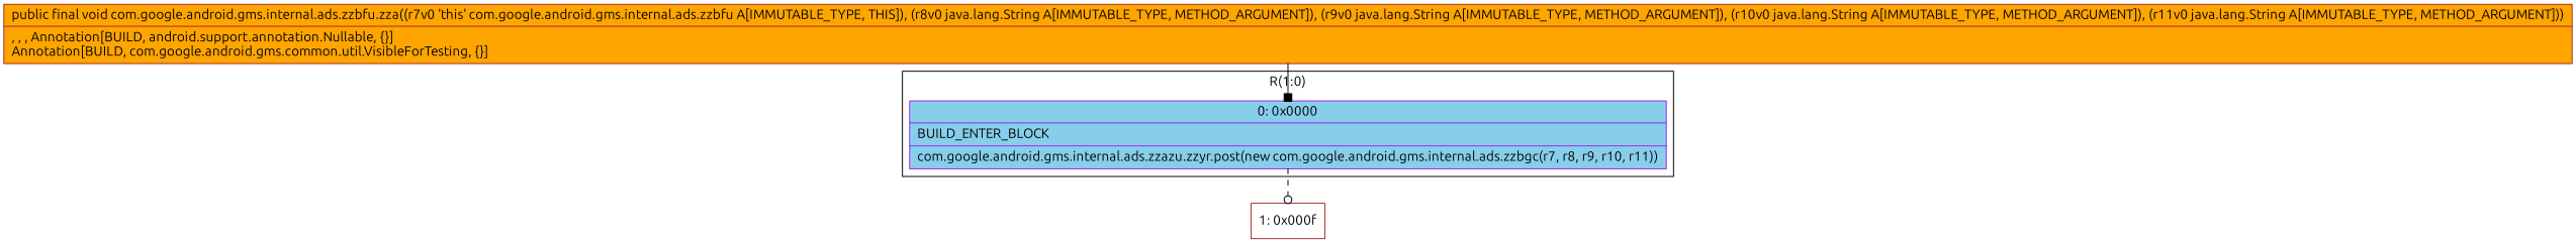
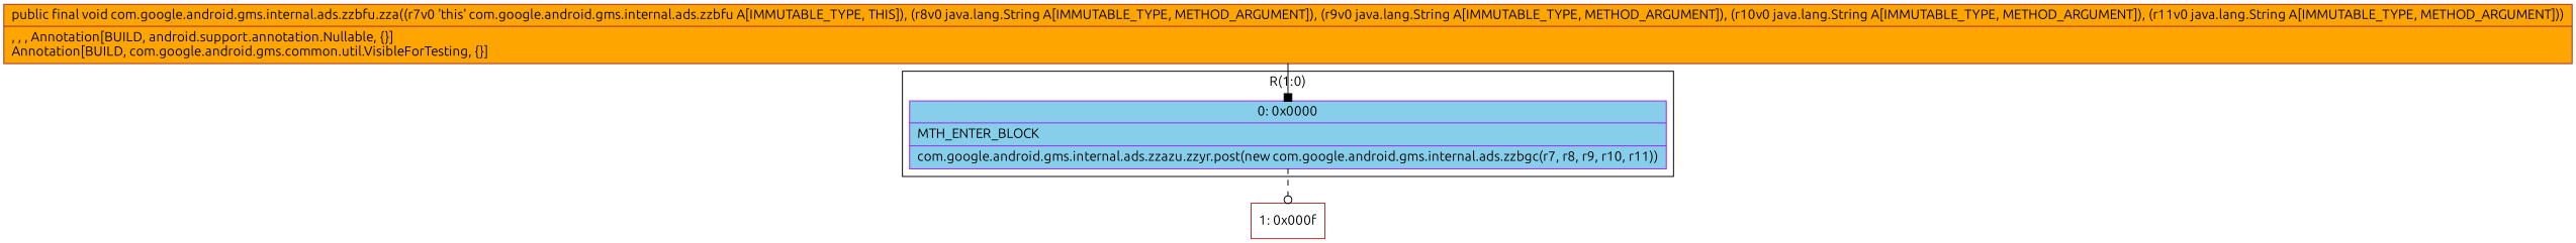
  digraph {
    fontname=Ubuntu
    node [color=brown shape=record style=filled fontname=Ubuntu]
    edge [fontname=Ubuntu]
-   n1 [color=purple label="{0\:\ 0x0000|BUILD_ENTER_BLOCK\l|com.google.android.gms.internal.ads.zzazu.zzyr.post(new com.google.android.gms.internal.ads.zzbgc(r7, r8, r9, r10, r11))\l}" fillcolor=skyblue]
+   n1 [color=purple label="{0\:\ 0x0000|MTH_ENTER_BLOCK\l|com.google.android.gms.internal.ads.zzazu.zzyr.post(new com.google.android.gms.internal.ads.zzbgc(r7, r8, r9, r10, r11))\l}" fillcolor=skyblue]
    n2 [label="{1\:\ 0x000f}" fillcolor=white]
    n3 [label="{public final void com.google.android.gms.internal.ads.zzbfu.zza((r7v0 'this' com.google.android.gms.internal.ads.zzbfu A[IMMUTABLE_TYPE, THIS]), (r8v0 java.lang.String A[IMMUTABLE_TYPE, METHOD_ARGUMENT]), (r9v0 java.lang.String A[IMMUTABLE_TYPE, METHOD_ARGUMENT]), (r10v0 java.lang.String A[IMMUTABLE_TYPE, METHOD_ARGUMENT]), (r11v0 java.lang.String A[IMMUTABLE_TYPE, METHOD_ARGUMENT]))  | , , , Annotation[BUILD, android.support.annotation.Nullable, \{\}]\lAnnotation[BUILD, com.google.android.gms.common.util.VisibleForTesting, \{\}]\l}" fillcolor=orange]
    subgraph cluster_1 {
      label="R(1:0)"
      n1
    }
    n1 -> n2 [style=dashed arrowhead=odot]
    n3 -> n1 [style=solid arrowhead=box]
  }
